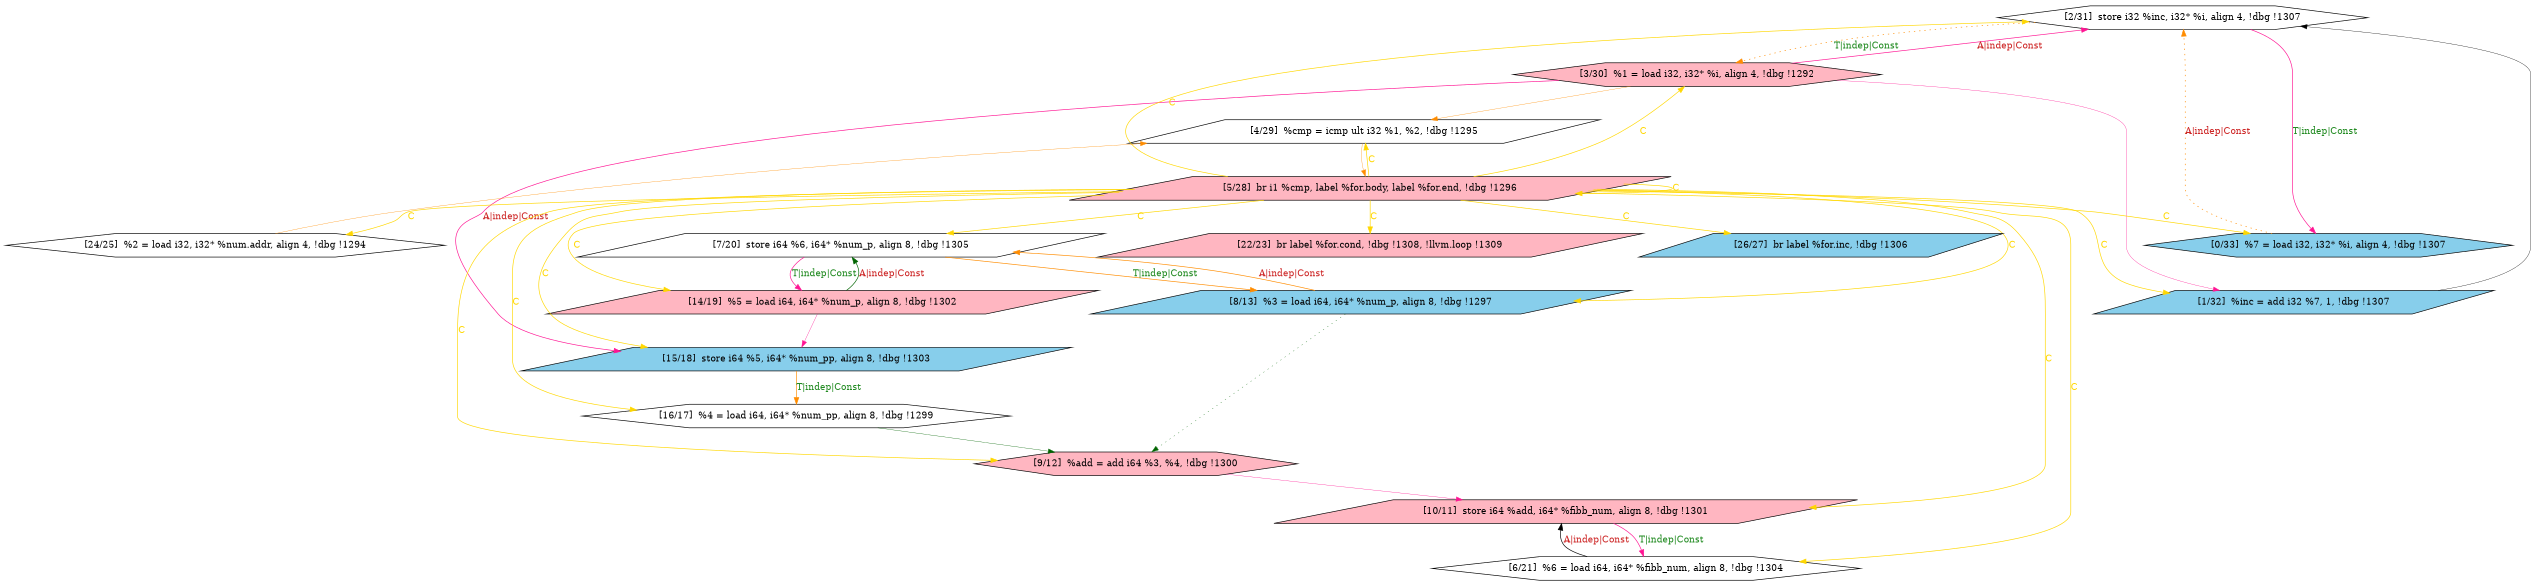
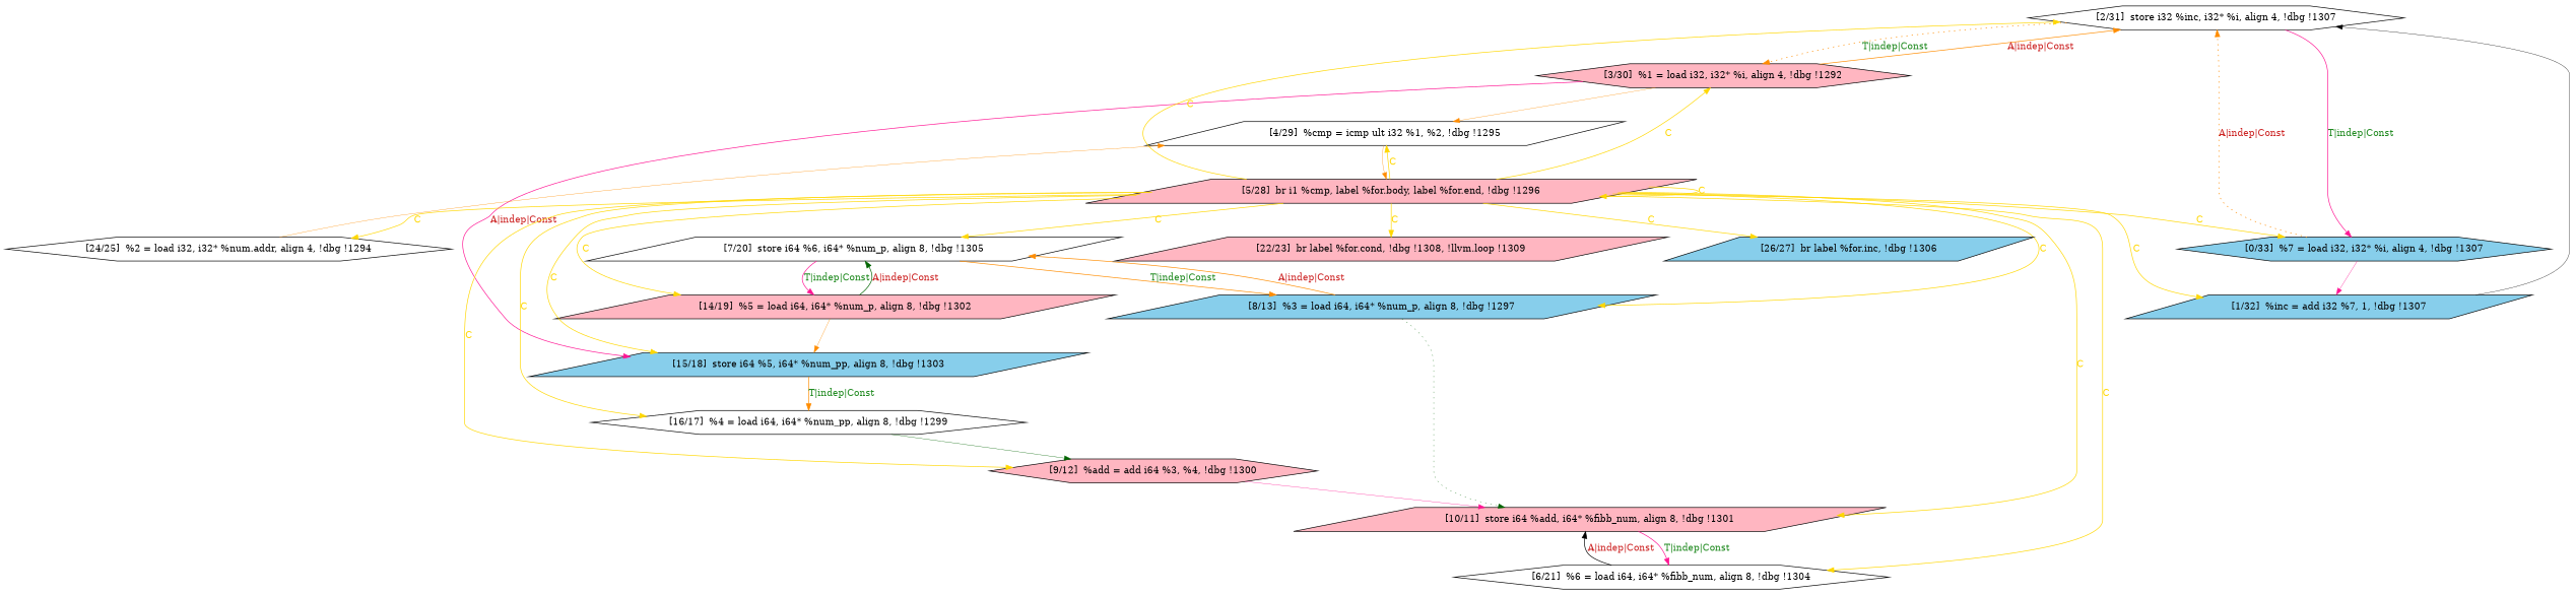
  digraph {
    node [fillcolor=white shape=parallelogram style=filled]
    edge [color=gold fontcolor=gold penwidth=1.0 style=solid]
    n1 [label="[2/31]  store i32 %inc, i32* %i, align 4, !dbg !1307" shape=hexagon]
    n2 [fillcolor=skyblue label="[0/33]  %7 = load i32, i32* %i, align 4, !dbg !1307" shape=hexagon]
    n3 [fillcolor=lightpink label="[3/30]  %1 = load i32, i32* %i, align 4, !dbg !1292" shape=hexagon]
    n4 [fillcolor=skyblue label="[1/32]  %inc = add i32 %7, 1, !dbg !1307"]
    n5 [fillcolor=skyblue label="[15/18]  store i64 %5, i64* %num_pp, align 8, !dbg !1303"]
    n6 [label="[4/29]  %cmp = icmp ult i32 %1, %2, !dbg !1295"]
    n7 [label="[7/20]  store i64 %6, i64* %num_p, align 8, !dbg !1305"]
    n8 [fillcolor=skyblue label="[8/13]  %3 = load i64, i64* %num_p, align 8, !dbg !1297"]
    n9 [fillcolor=lightpink label="[14/19]  %5 = load i64, i64* %num_p, align 8, !dbg !1302"]
    n10 [fillcolor=lightpink label="[9/12]  %add = add i64 %3, %4, !dbg !1300" shape=hexagon]
    n11 [fillcolor=lightpink label="[22/23]  br label %for.cond, !dbg !1308, !llvm.loop !1309"]
    n12 [fillcolor=lightpink label="[10/11]  store i64 %add, i64* %fibb_num, align 8, !dbg !1301"]
    n13 [label="[6/21]  %6 = load i64, i64* %fibb_num, align 8, !dbg !1304" shape=hexagon]
    n14 [label="[16/17]  %4 = load i64, i64* %num_pp, align 8, !dbg !1299" shape=hexagon]
    n15 [fillcolor=lightpink label="[5/28]  br i1 %cmp, label %for.body, label %for.end, !dbg !1296"]
    n16 [label="[24/25]  %2 = load i32, i32* %num.addr, align 4, !dbg !1294" shape=hexagon]
    n17 [fillcolor=skyblue label="[26/27]  br label %for.inc, !dbg !1306"]
    n1 -> n2 [color=deeppink fontcolor=forestgreen label="T|indep|Const" style=bold]
    n1 -> n3 [color=darkorange fontcolor=forestgreen label="T|indep|Const" style=dotted]
    n2 -> n1 [color=darkorange fontcolor=firebrick3 label="A|indep|Const" style=dotted]
-   n3 -> n4 [color=deeppink fontcolor=black penwidth=0.5]
-   n3 -> n1 [color=deeppink fontcolor=firebrick3 label="A|indep|Const"]
+   n2 -> n4 [color=deeppink fontcolor=black penwidth=0.5]
+   n3 -> n1 [color=darkorange fontcolor=firebrick3 label="A|indep|Const"]
    n3 -> n5 [color=deeppink fontcolor=firebrick3 label="A|indep|Const" style=bold]
    n3 -> n6 [color=darkorange fontcolor=black penwidth=0.5]
    n4 -> n1 [color=black fontcolor=black penwidth=0.5 style=bold]
    n5 -> n14 [color=darkorange fontcolor=forestgreen label="T|indep|Const" style=bold]
    n6 -> n15 [color=darkorange fontcolor=black penwidth=0.5]
    n7 -> n8 [color=darkorange fontcolor=forestgreen label="T|indep|Const"]
    n7 -> n9 [color=deeppink fontcolor=forestgreen label="T|indep|Const" style=bold]
    n8 -> n7 [color=darkorange fontcolor=firebrick3 label="A|indep|Const"]
-   n8 -> n10 [color=darkgreen fontcolor=black penwidth=0.5 style=dotted]
-   n9 -> n5 [color=deeppink fontcolor=black penwidth=0.5 style=bold]
+   n8 -> n12 [color=darkgreen fontcolor=black penwidth=0.5 style=dotted]
+   n9 -> n5 [color=darkorange fontcolor=black penwidth=0.5 style=bold]
    n9 -> n7 [color=darkgreen fontcolor=firebrick3 label="A|indep|Const"]
    n10 -> n12 [color=deeppink fontcolor=black penwidth=0.5]
    n12 -> n13 [color=deeppink fontcolor=forestgreen label="T|indep|Const"]
    n13 -> n12 [color=black fontcolor=firebrick3 label="A|indep|Const"]
    n14 -> n10 [color=darkgreen fontcolor=black penwidth=0.5 style=bold]
    n15 -> n1 [label=C]
    n15 -> n2 [label=C]
    n15 -> n3 [label=C]
    n15 -> n4 [label=C]
    n15 -> n5 [label=C]
    n15 -> n6 [label=C]
    n15 -> n7 [label=C]
    n15 -> n8 [label=C]
    n15 -> n9 [label=C]
    n15 -> n10 [label=C]
    n15 -> n11 [label=C]
    n15 -> n12 [label=C]
    n15 -> n13 [label=C]
    n15 -> n14 [label=C]
    n15 -> n15 [label=C]
    n15 -> n16 [label=C]
    n15 -> n17 [label=C]
    n16 -> n6 [color=darkorange fontcolor=black penwidth=0.5]
  }
